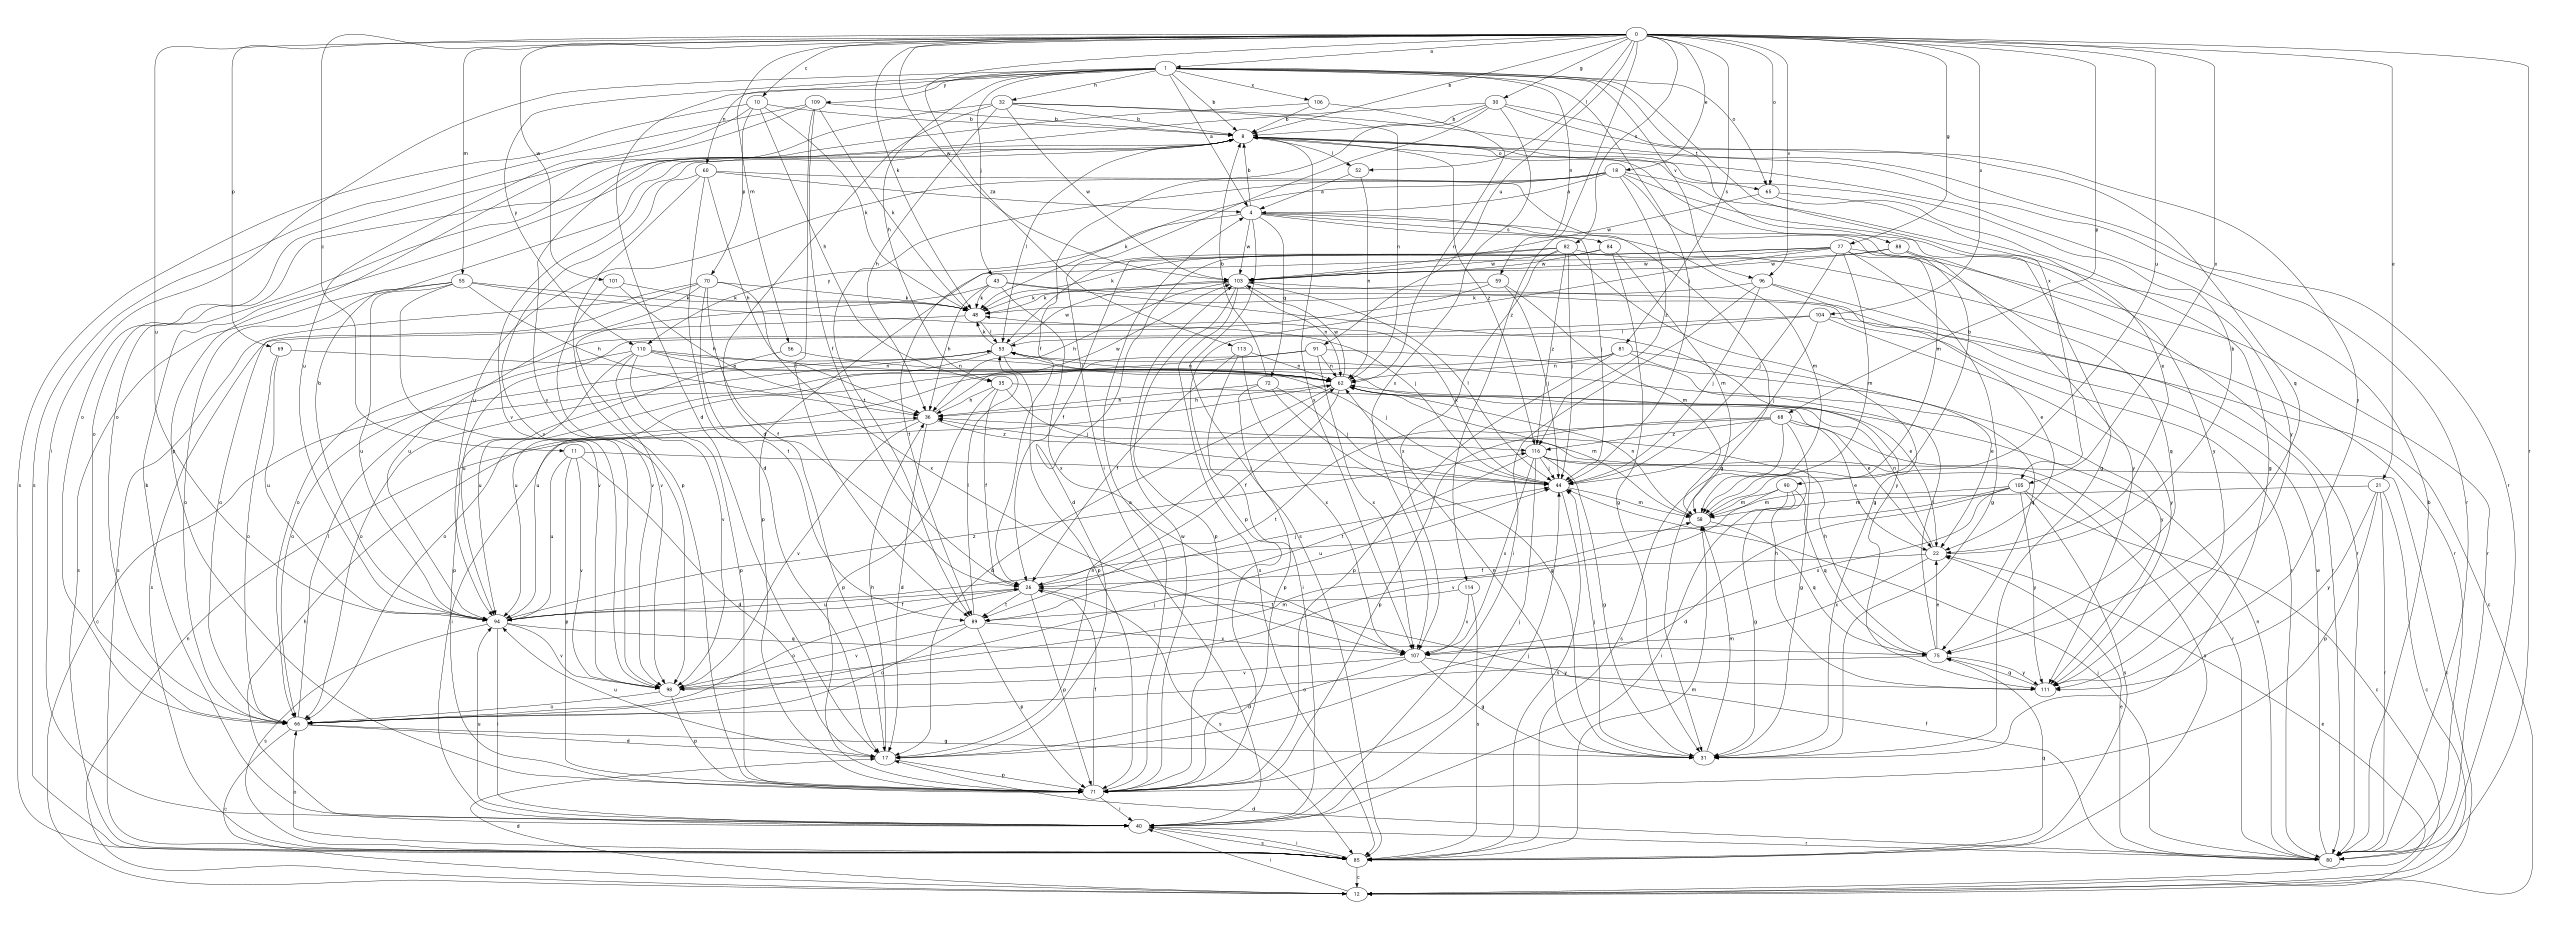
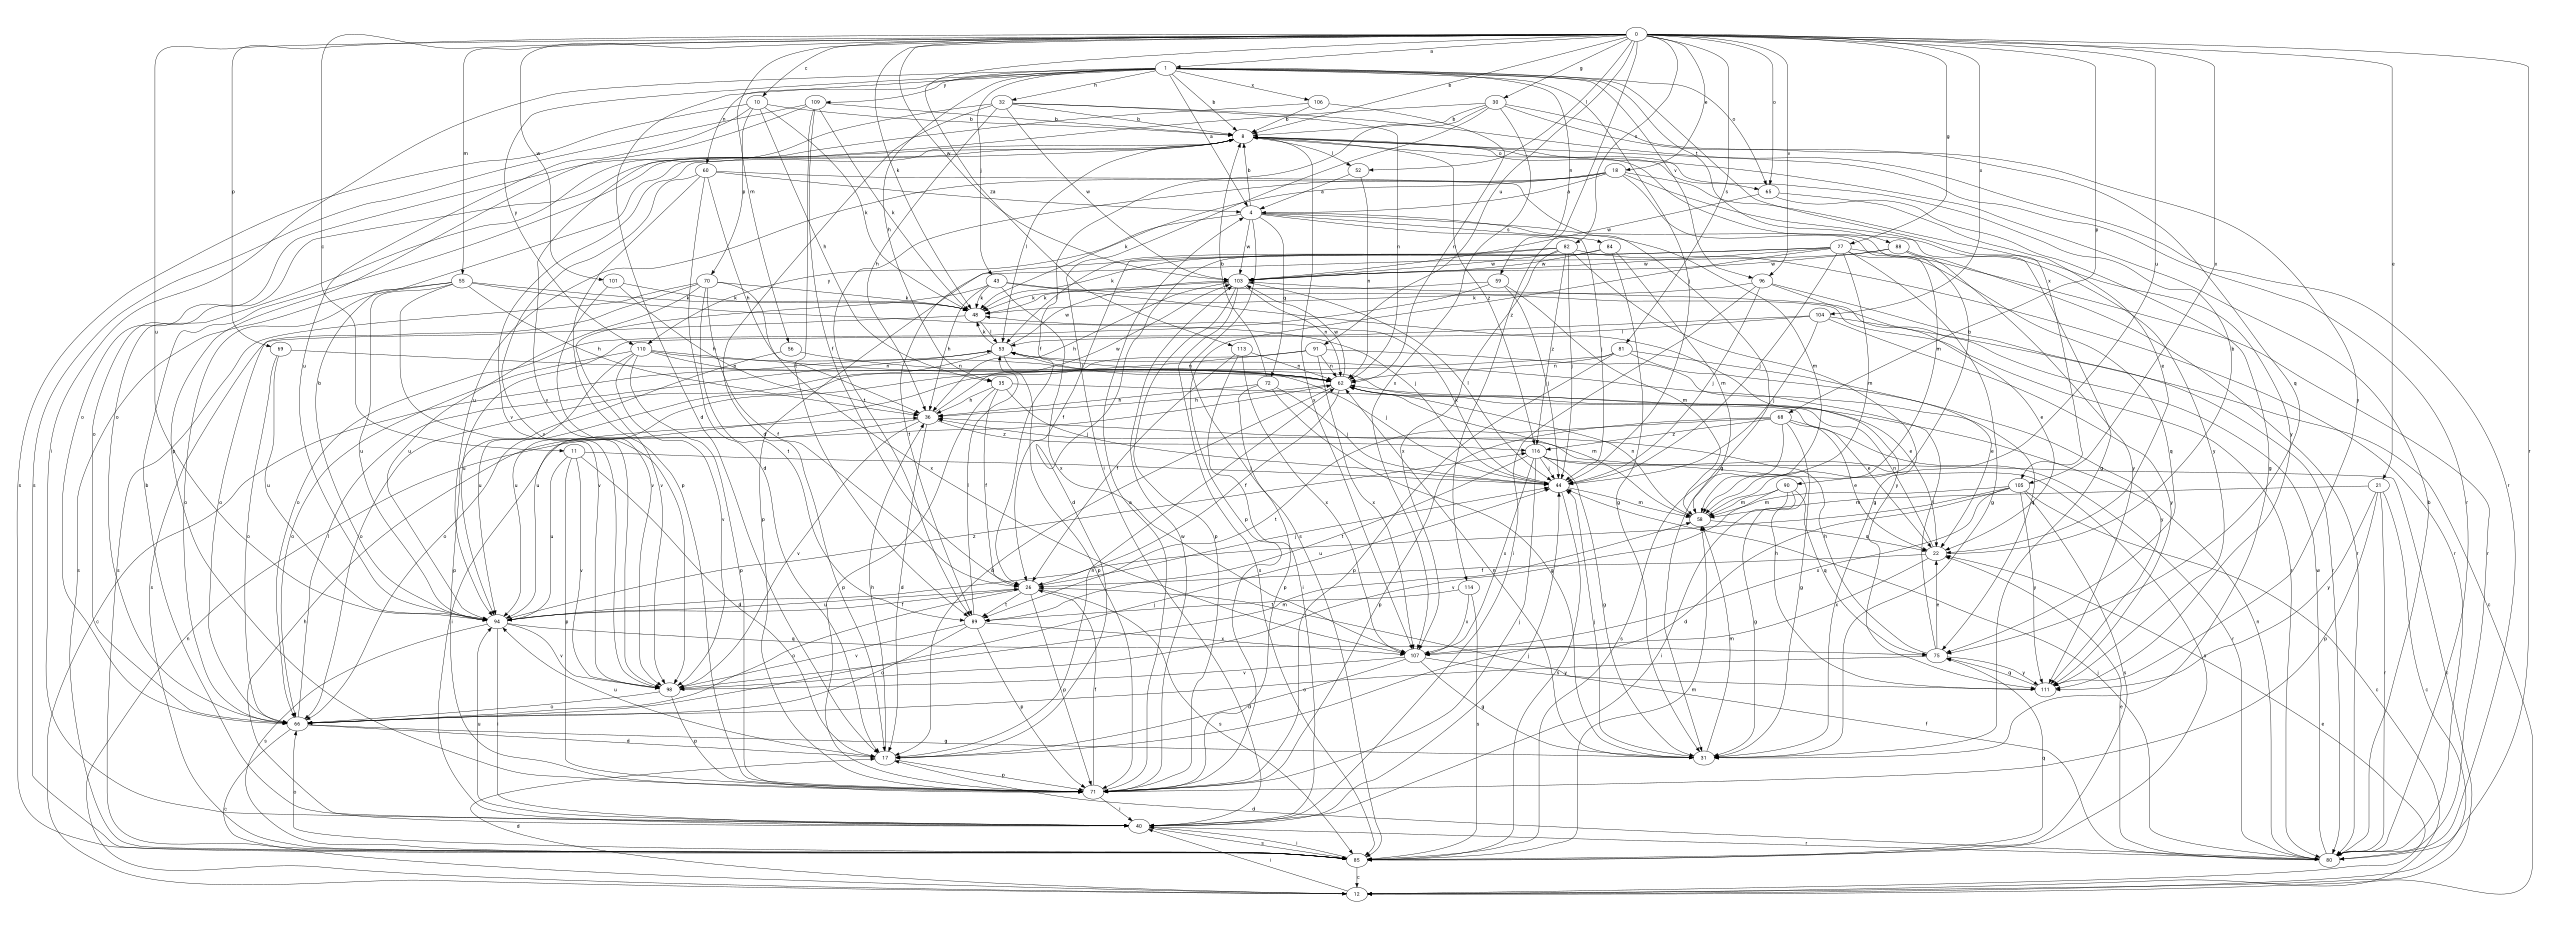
  strict digraph {
    fontname=Roboto
    node [fontname=Roboto]
    edge [fontname=Roboto]
    0
    1
    8
    10
    11
    18
    21
    27
    30
    48
    52
    55
    56
    65
    68
    69
    80
    81
    82
    90
    91
    94
    96
    101
    103
    104
    105
    113
    114
    4
    17
    32
    35
    40
    43
    44
    59
    60
    88
    106
    109
    110
    53
    66
    98
    107
    116
    85
    70
    71
    58
    111
    31
    89
    12
    75
    26
    62
    36
    22
    72
    84
    0 -> 1 [label=a]
    0 -> 8 [label=b]
    0 -> 10 [label=c]
    0 -> 11 [label=c]
    0 -> 18 [label=e]
    0 -> 21 [label=e]
    0 -> 27 [label=g]
    0 -> 30 [label=g]
    0 -> 48 [label=k]
    0 -> 52 [label=l]
    0 -> 55 [label=m]
    0 -> 56 [label=m]
    0 -> 65 [label=o]
    0 -> 68 [label=p]
    0 -> 69 [label=p]
    0 -> 80 [label=r]
    0 -> 81 [label=s]
    0 -> 82 [label=s]
    0 -> 90 [label=u]
    0 -> 91 [label=u]
    0 -> 94 [label=u]
    0 -> 96 [label=v]
    0 -> 101 [label=w]
    0 -> 103 [label=w]
    0 -> 104 [label=x]
    0 -> 105 [label=x]
    0 -> 113 [label=z]
    0 -> 114 [label=z]
    1 -> 8 [label=b]
    1 -> 65 [label=o]
    1 -> 96 [label=v]
    1 -> 105 [label=x]
    1 -> 4 [label=a]
    1 -> 17 [label=d]
    1 -> 32 [label=h]
    1 -> 35 [label=h]
    1 -> 40 [label=i]
    1 -> 43 [label=j]
    1 -> 44 [label=j]
    1 -> 59 [label=n]
    1 -> 60 [label=n]
    1 -> 88 [label=t]
    1 -> 106 [label=x]
    1 -> 109 [label=y]
    1 -> 110 [label=y]
    8 -> 52 [label=l]
    8 -> 65 [label=o]
    8 -> 80 [label=r]
    8 -> 53 [label=l]
    8 -> 66 [label=o]
    8 -> 98 [label=v]
    8 -> 107 [label=x]
    8 -> 116 [label=z]
    10 -> 8 [label=b]
    10 -> 48 [label=k]
    10 -> 94 [label=u]
    10 -> 35 [label=h]
    10 -> 85 [label=s]
    10 -> 70 [label=p]
    11 -> 94 [label=u]
    11 -> 17 [label=d]
    11 -> 44 [label=j]
    11 -> 98 [label=v]
    11 -> 71 [label=p]
    18 -> 48 [label=k]
    18 -> 94 [label=u]
    18 -> 4 [label=a]
-   18 -> 116 [label=z]
    18 -> 58 [label=m]
    18 -> 111 [label=y]
    18 -> 31 [label=g]
    18 -> 89 [label=t]
    21 -> 80 [label=r]
    21 -> 71 [label=p]
    21 -> 58 [label=m]
    21 -> 111 [label=y]
    21 -> 12 [label=c]
    27 -> 48 [label=k]
    27 -> 80 [label=r]
    27 -> 103 [label=w]
    27 -> 44 [label=j]
    27 -> 71 [label=p]
    27 -> 58 [label=m]
    27 -> 31 [label=g]
    27 -> 89 [label=t]
    27 -> 75 [label=q]
    30 -> 8 [label=b]
    30 -> 40 [label=i]
    30 -> 98 [label=v]
    30 -> 107 [label=x]
    30 -> 111 [label=y]
    30 -> 75 [label=q]
    30 -> 26 [label=f]
    48 -> 53 [label=l]
    48 -> 85 [label=s]
    52 -> 4 [label=a]
    52 -> 62 [label=n]
    55 -> 48 [label=k]
    55 -> 94 [label=u]
    55 -> 44 [label=j]
    55 -> 66 [label=o]
    55 -> 98 [label=v]
    55 -> 85 [label=s]
    55 -> 36 [label=h]
    56 -> 71 [label=p]
    56 -> 62 [label=n]
    65 -> 103 [label=w]
    65 -> 31 [label=g]
    65 -> 22 [label=e]
    68 -> 80 [label=r]
    68 -> 116 [label=z]
    68 -> 85 [label=s]
    68 -> 71 [label=p]
    68 -> 31 [label=g]
    68 -> 89 [label=t]
    68 -> 22 [label=e]
    69 -> 94 [label=u]
    69 -> 66 [label=o]
    69 -> 62 [label=n]
    80 -> 8 [label=b]
    80 -> 103 [label=w]
    80 -> 17 [label=d]
    80 -> 44 [label=j]
    80 -> 26 [label=f]
    80 -> 62 [label=n]
    80 -> 22 [label=e]
    81 -> 94 [label=u]
    81 -> 71 [label=p]
    81 -> 111 [label=y]
    81 -> 62 [label=n]
    81 -> 22 [label=e]
    82 -> 80 [label=r]
    82 -> 103 [label=w]
    82 -> 44 [label=j]
    82 -> 53 [label=l]
    82 -> 107 [label=x]
    82 -> 116 [label=z]
    82 -> 31 [label=g]
    82 -> 26 [label=f]
    90 -> 40 [label=i]
    90 -> 98 [label=v]
    90 -> 58 [label=m]
    90 -> 31 [label=g]
    90 -> 75 [label=q]
    91 -> 94 [label=u]
    91 -> 66 [label=o]
    91 -> 107 [label=x]
    91 -> 75 [label=q]
    91 -> 62 [label=n]
    94 -> 8 [label=b]
    94 -> 40 [label=i]
    94 -> 98 [label=v]
    94 -> 116 [label=z]
    94 -> 85 [label=s]
    94 -> 75 [label=q]
    94 -> 26 [label=f]
    96 -> 48 [label=k]
    96 -> 80 [label=r]
    96 -> 40 [label=i]
    96 -> 44 [label=j]
    96 -> 22 [label=e]
    101 -> 48 [label=k]
    101 -> 98 [label=v]
    101 -> 36 [label=h]
    103 -> 48 [label=k]
    103 -> 44 [label=l]
    103 -> 85 [label=s]
    103 -> 71 [label=p]
    103 -> 62 [label=n]
    103 -> 36 [label=h]
    104 -> 94 [label=u]
    104 -> 44 [label=j]
    104 -> 53 [label=l]
    104 -> 111 [label=y]
    104 -> 12 [label=c]
    105 -> 94 [label=u]
    105 -> 17 [label=d]
    105 -> 107 [label=x]
    105 -> 85 [label=s]
    105 -> 58 [label=m]
    105 -> 111 [label=y]
    105 -> 12 [label=c]
    113 -> 40 [label=i]
    113 -> 107 [label=x]
    113 -> 26 [label=f]
    113 -> 62 [label=n]
    114 -> 107 [label=x]
    114 -> 85 [label=s]
    114 -> 89 [label=t]
    4 -> 8 [label=b]
    4 -> 103 [label=w]
    4 -> 44 [label=j]
    4 -> 110 [label=y]
    4 -> 85 [label=s]
    4 -> 58 [label=m]
    4 -> 111 [label=y]
    4 -> 72 [label=q]
    4 -> 84 [label=s]
    17 -> 94 [label=u]
    17 -> 71 [label=p]
    17 -> 62 [label=n]
    17 -> 36 [label=h]
    32 -> 8 [label=b]
    32 -> 80 [label=r]
    32 -> 103 [label=w]
    32 -> 17 [label=d]
    32 -> 66 [label=o]
    32 -> 62 [label=n]
    32 -> 36 [label=h]
    35 -> 44 [label=j]
    35 -> 71 [label=p]
    35 -> 26 [label=f]
    35 -> 36 [label=h]
    35 -> 22 [label=e]
    40 -> 8 [label=b]
    40 -> 80 [label=r]
    40 -> 94 [label=u]
    40 -> 44 [label=j]
    40 -> 85 [label=s]
    40 -> 36 [label=h]
    43 -> 48 [label=k]
    43 -> 80 [label=r]
    43 -> 98 [label=v]
    43 -> 107 [label=x]
    43 -> 111 [label=y]
    43 -> 36 [label=h]
    44 -> 48 [label=k]
    44 -> 85 [label=s]
    44 -> 58 [label=m]
    59 -> 48 [label=k]
    59 -> 44 [label=j]
    59 -> 66 [label=o]
    59 -> 58 [label=m]
    60 -> 4 [label=a]
    60 -> 17 [label=d]
    60 -> 98 [label=v]
    60 -> 71 [label=p]
    60 -> 31 [label=g]
    60 -> 36 [label=h]
    88 -> 80 [label=r]
    88 -> 103 [label=w]
    88 -> 71 [label=p]
    88 -> 111 [label=y]
    106 -> 8 [label=b]
    106 -> 66 [label=o]
    106 -> 62 [label=n]
    109 -> 8 [label=b]
    109 -> 48 [label=k]
    109 -> 85 [label=s]
    109 -> 71 [label=p]
    109 -> 89 [label=t]
    109 -> 26 [label=f]
    110 -> 94 [label=u]
    110 -> 44 [label=j]
    110 -> 66 [label=o]
    110 -> 98 [label=v]
    110 -> 71 [label=p]
    110 -> 62 [label=n]
    110 -> 22 [label=e]
    53 -> 48 [label=k]
    53 -> 103 [label=w]
    53 -> 66 [label=o]
    53 -> 71 [label=p]
    53 -> 12 [label=c]
    53 -> 62 [label=n]
    66 -> 17 [label=d]
    66 -> 44 [label=j]
    66 -> 53 [label=l]
    66 -> 31 [label=g]
    66 -> 12 [label=c]
    98 -> 66 [label=o]
    98 -> 71 [label=p]
    98 -> 58 [label=m]
    107 -> 17 [label=d]
    107 -> 98 [label=v]
    107 -> 111 [label=y]
    107 -> 31 [label=g]
    116 -> 44 [label=j]
    116 -> 107 [label=x]
    116 -> 85 [label=s]
    116 -> 71 [label=j]
    116 -> 31 [label=g]
    116 -> 89 [label=t]
    116 -> 12 [label=c]
    85 -> 40 [label=i]
    85 -> 66 [label=o]
    85 -> 58 [label=m]
    85 -> 12 [label=c]
    85 -> 75 [label=q]
    70 -> 48 [label=k]
    70 -> 94 [label=u]
    70 -> 66 [label=o]
    70 -> 107 [label=x]
    70 -> 85 [label=s]
    70 -> 89 [label=t]
    70 -> 26 [label=f]
    71 -> 103 [label=w]
    71 -> 4 [label=a]
    71 -> 40 [label=i]
    71 -> 26 [label=f]
    58 -> 8 [label=b]
-   58 -> 75 [label=q]
+   58 -> 22 [label=q]
    58 -> 62 [label=n]
    111 -> 75 [label=q]
    111 -> 36 [label=h]
    31 -> 44 [label=j]
    31 -> 58 [label=m]
    31 -> 62 [label=n]
    89 -> 53 [label=l]
    89 -> 66 [label=o]
    89 -> 98 [label=v]
    89 -> 107 [label=x]
    89 -> 71 [label=p]
    12 -> 17 [label=d]
    12 -> 40 [label=i]
    12 -> 62 [label=n]
    12 -> 22 [label=e]
    75 -> 53 [label=l]
    75 -> 66 [label=o]
    75 -> 111 [label=y]
    75 -> 36 [label=h]
    75 -> 22 [label=e]
    26 -> 94 [label=u]
    26 -> 44 [label=j]
    26 -> 66 [label=o]
    26 -> 85 [label=s]
    26 -> 71 [label=p]
    26 -> 89 [label=t]
    62 -> 103 [label=w]
    62 -> 17 [label=d]
    62 -> 53 [label=l]
    62 -> 58 [label=m]
    62 -> 26 [label=f]
    62 -> 36 [label=h]
    36 -> 103 [label=w]
    36 -> 17 [label=d]
    36 -> 40 [label=i]
    36 -> 98 [label=v]
    36 -> 116 [label=z]
    22 -> 8 [label=b]
    22 -> 107 [label=x]
    22 -> 26 [label=f]
    22 -> 62 [label=n]
    72 -> 8 [label=b]
    72 -> 44 [label=j]
    72 -> 71 [label=p]
    72 -> 31 [label=g]
    72 -> 36 [label=h]
    84 -> 103 [label=w]
    84 -> 17 [label=d]
    84 -> 58 [label=m]
    84 -> 31 [label=g]
  }
